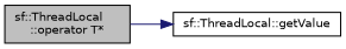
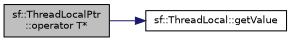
  digraph {
    rankdir=LR
    node [color=black fontname=Helvetica fontsize=10 shape=record style=filled]
-   n1 [fillcolor=grey75 fontcolor=black height=0.2 label="sf::ThreadLocal\l::operator T*" width=0.4]
+   n1 [fillcolor=grey75 fontcolor=black height=0.2 label="sf::ThreadLocalPtr\l::operator T*" width=0.4]
    n2 [fillcolor=white height=0.2 label="sf::ThreadLocal::getValue" width=0.4]
    n1 -> n2 [color=midnightblue fontname=Helvetica fontsize=10 labelfontname=Helvetica labelfontsize=10 style=solid]
  }
